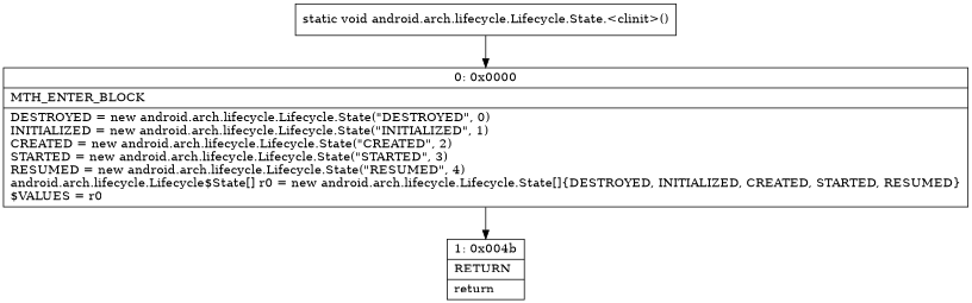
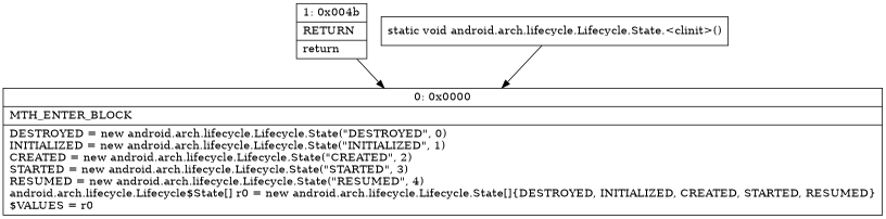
  digraph {
    node [shape=record]
    n1 [label="{0\:\ 0x0000|MTH_ENTER_BLOCK\l|DESTROYED = new android.arch.lifecycle.Lifecycle.State(\"DESTROYED\", 0)\lINITIALIZED = new android.arch.lifecycle.Lifecycle.State(\"INITIALIZED\", 1)\lCREATED = new android.arch.lifecycle.Lifecycle.State(\"CREATED\", 2)\lSTARTED = new android.arch.lifecycle.Lifecycle.State(\"STARTED\", 3)\lRESUMED = new android.arch.lifecycle.Lifecycle.State(\"RESUMED\", 4)\landroid.arch.lifecycle.Lifecycle$State[] r0 = new android.arch.lifecycle.Lifecycle.State[]\{DESTROYED, INITIALIZED, CREATED, STARTED, RESUMED\}\l$VALUES = r0\l}"]
    n2 [label="{1\:\ 0x004b|RETURN\l|return\l}"]
    n3 [label="{static void android.arch.lifecycle.Lifecycle.State.\<clinit\>() }"]
-   n1 -> n2
+   n2 -> n1
    n3 -> n1
  }
